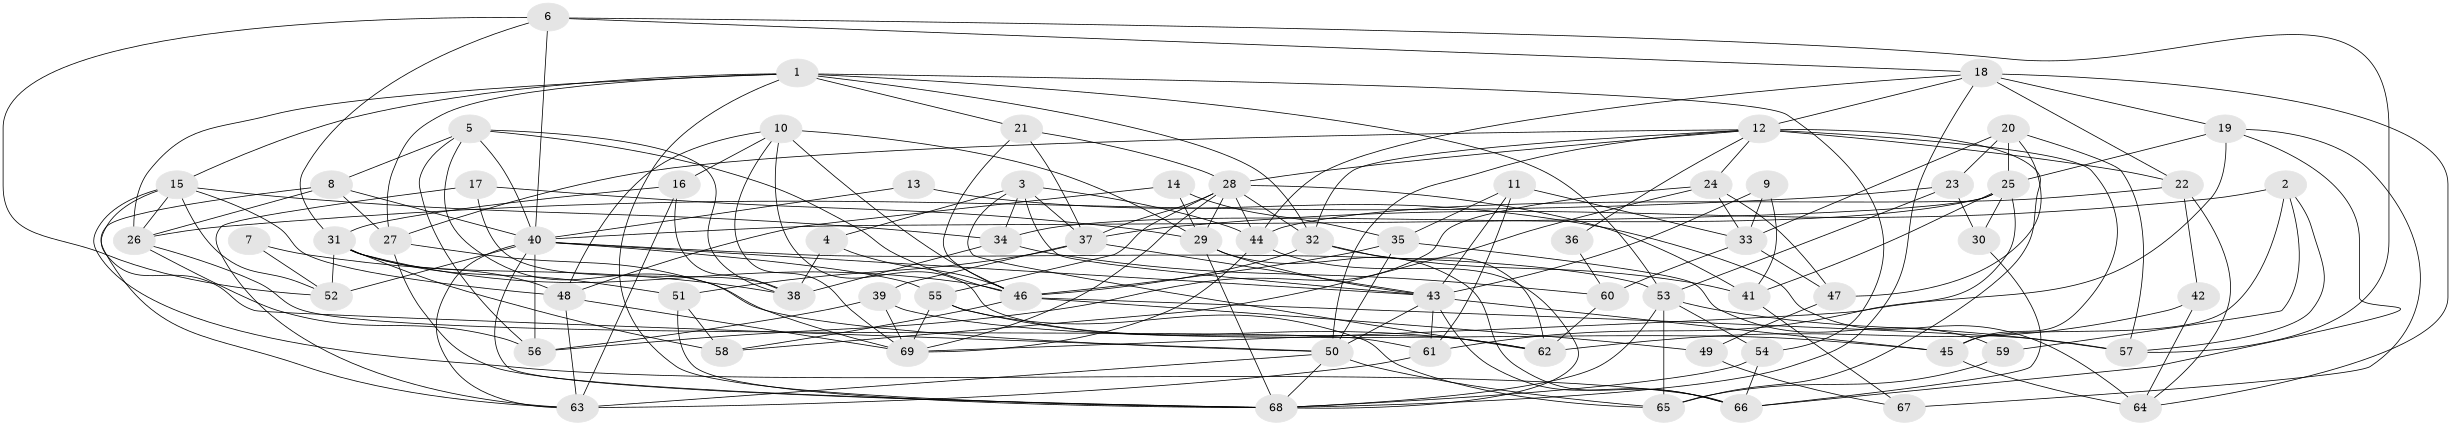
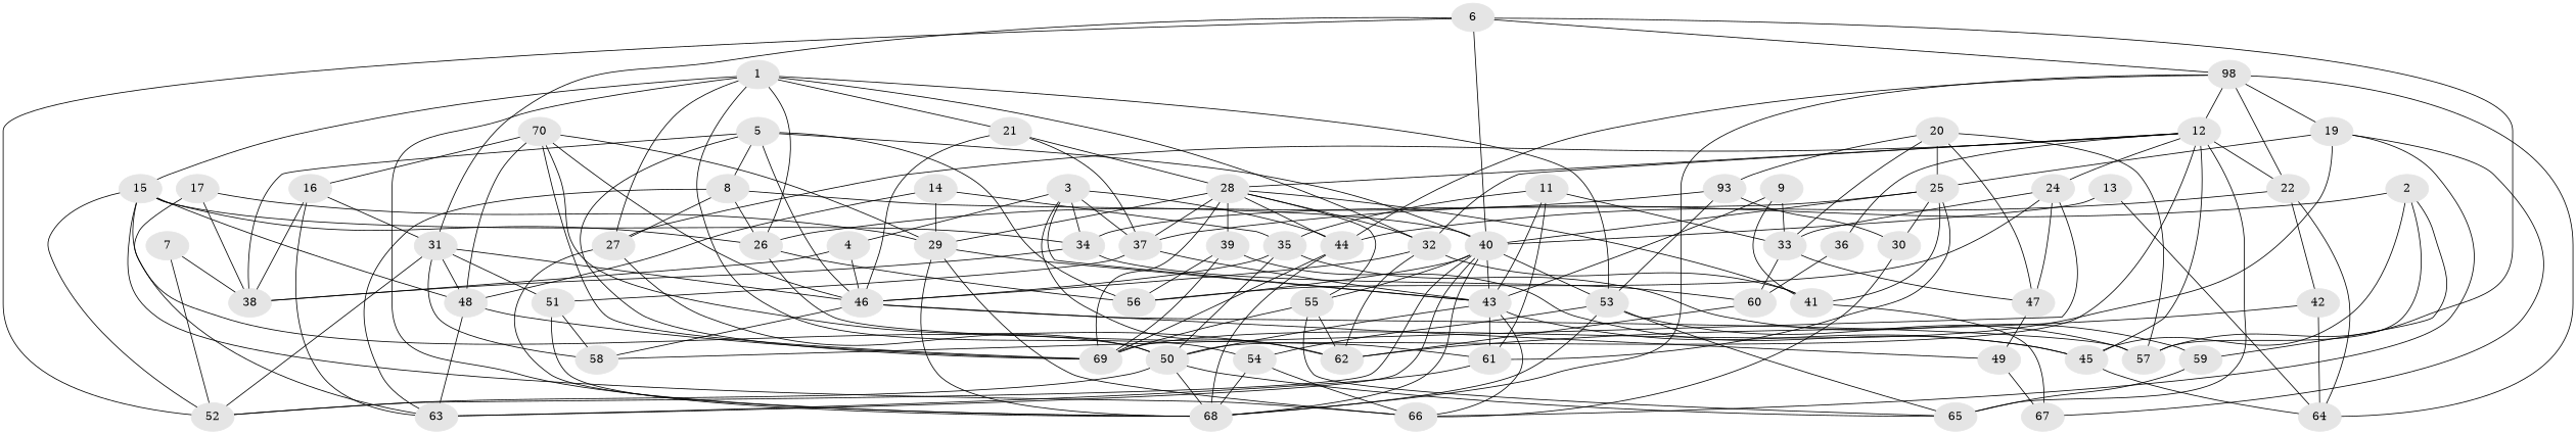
  graph {
    node [color=gray90 style=filled]
    edge [weight=1.0]
    1
    15
    21
    26
    27
    32
    53
    54
    68
    34
    52
    48
    50
    66
    37
    46
    28
    56
    61
    62
    41
    57
    65
    2
    45
    59
    43
    51
    64
    3
    4
    44
    38
    60
    69
    58
    49
    5
    8
    40
    63
    55
    6
-   18
+   18 [label=98]
    31
    12
    22
    19
    7
    9
    33
    47
    67
-   10
+   10 [label=70]
    16
    29
    11
    35
    24
    36
    42
    39
    13
    14
    17
    25
    30
    20
-   23
+   23 [label=93]
    1 -- 15
    1 -- 21
    1 -- 26
    1 -- 27
    1 -- 32
    1 -- 53
    1 -- 54
    1 -- 68
    15 -- 26
    15 -- 34
    15 -- 52
    15 -- 48
    15 -- 50
    15 -- 66
    21 -- 37
    21 -- 46
    21 -- 28
    26 -- 56
    26 -- 61
    27 -- 68
    27 -- 50
    32 -- 46
    32 -- 62
    32 -- 41 [weight=2.0]
    53 -- 54
    53 -- 68
    53 -- 57
    53 -- 65 [weight=2.0]
    54 -- 68
    54 -- 66
    34 -- 38
    34 -- 60
    48 -- 69
    48 -- 63
    50 -- 68
-   50 -- 63
+   50 -- 52
    50 -- 65 [weight=2.0]
    37 -- 43
    37 -- 51 [weight=2.0]
    46 -- 57
    46 -- 58
    46 -- 49
    28 -- 32
    28 -- 37
    28 -- 41
    28 -- 44
    28 -- 69
    28 -- 55
    28 -- 29
-   37 -- 39 [weight=2.0]
+   28 -- 39 [weight=2.0]
    61 -- 63
    41 -- 67 [weight=2.0]
    2 -- 37
    2 -- 57
    2 -- 45
    2 -- 59
    45 -- 64 [weight=2.0]
    59 -- 65 [weight=2.0]
    43 -- 50
    43 -- 66
    43 -- 61
    43 -- 45
    51 -- 68
    51 -- 58 [weight=2.0]
    3 -- 34
    3 -- 37
    3 -- 62
    3 -- 43
    3 -- 4
    3 -- 44
    4 -- 46
    4 -- 38
    44 -- 68
    44 -- 69
    60 -- 62
    49 -- 67
    5 -- 46
    5 -- 56
    5 -- 38
    5 -- 69
    5 -- 8
    5 -- 40
    8 -- 26
    8 -- 27
    8 -- 40
    8 -- 63
    40 -- 53
    40 -- 68 [weight=2.0]
    40 -- 52
    40 -- 56
    40 -- 43 [weight=2.0]
    40 -- 63
    40 -- 55
    55 -- 62
    55 -- 65
    55 -- 69
    6 -- 52
    6 -- 57
    6 -- 40
    6 -- 18
    6 -- 31
    18 -- 68
    18 -- 64
    18 -- 44
    18 -- 12
    18 -- 22 [weight=2.0]
    18 -- 19
    31 -- 52
    31 -- 48
    31 -- 46
    31 -- 51
    31 -- 58
    12 -- 27
    12 -- 32
    12 -- 50
    12 -- 28
    12 -- 65 [weight=2.0]
    12 -- 45 [weight=2.0]
    12 -- 22
    12 -- 24
    12 -- 36
    22 -- 64
    22 -- 44
    22 -- 42
    19 -- 66
    19 -- 69
    19 -- 67
    19 -- 25
    7 -- 52
    7 -- 38
    9 -- 41
    9 -- 43
    9 -- 33
    33 -- 60 [weight=2.0]
    33 -- 47
    47 -- 49
    10 -- 48
    10 -- 46
    10 -- 62
    10 -- 69
    10 -- 16
    10 -- 29
    16 -- 38
    16 -- 63
    16 -- 31
    29 -- 68
    29 -- 66
    29 -- 43 [weight=2.0]
    11 -- 61
    11 -- 43
    11 -- 33
    11 -- 35
    35 -- 50
    35 -- 46
    35 -- 59
    24 -- 56
    24 -- 58
    24 -- 33
    24 -- 47
    36 -- 60
    42 -- 62
    42 -- 64
    39 -- 56
    39 -- 45
    39 -- 69
    13 -- 64
    13 -- 40
    14 -- 48
    14 -- 29
    14 -- 35
    17 -- 38
    17 -- 63
    17 -- 29
    25 -- 34
    25 -- 61 [weight=2.0]
    25 -- 41
    25 -- 40
    25 -- 30 [weight=2.0]
    30 -- 66
    20 -- 57
    20 -- 33
    20 -- 47
    20 -- 25
    20 -- 23
    23 -- 26
    23 -- 53
    23 -- 30
  }
